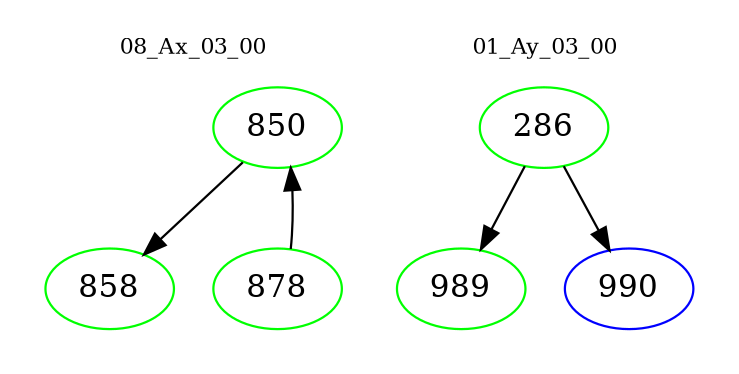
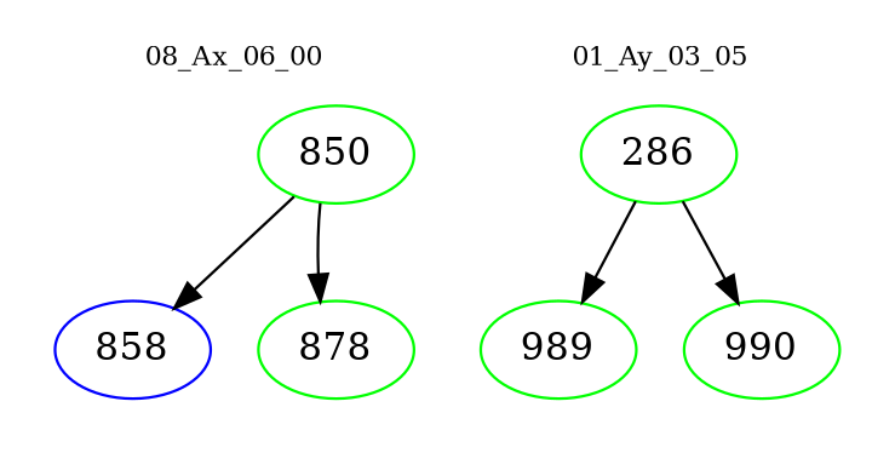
  digraph {
    node [color=green]
    edge [color=black]
    n1 [label=850]
-   n2 [label=858]
+   n2 [color=blue label=858]
    n3 [label=878]
    n4 [label=286]
    n5 [label=989]
-   n6 [color=blue label=990]
+   n6 [label=990]
    subgraph cluster_1 {
      color=white
      fontsize=10
-     label="08_Ax_03_00"
+     label="08_Ax_06_00"
      n1
      n2
      n3
    }
    subgraph cluster_2 {
      color=white
      fontsize=10
-     label="01_Ay_03_00"
+     label="01_Ay_03_05"
      n4
      n5
      n6
    }
    n1 -> n2
-   n3 -> n1
+   n1 -> n3
    n4 -> n5
    n4 -> n6
  }
